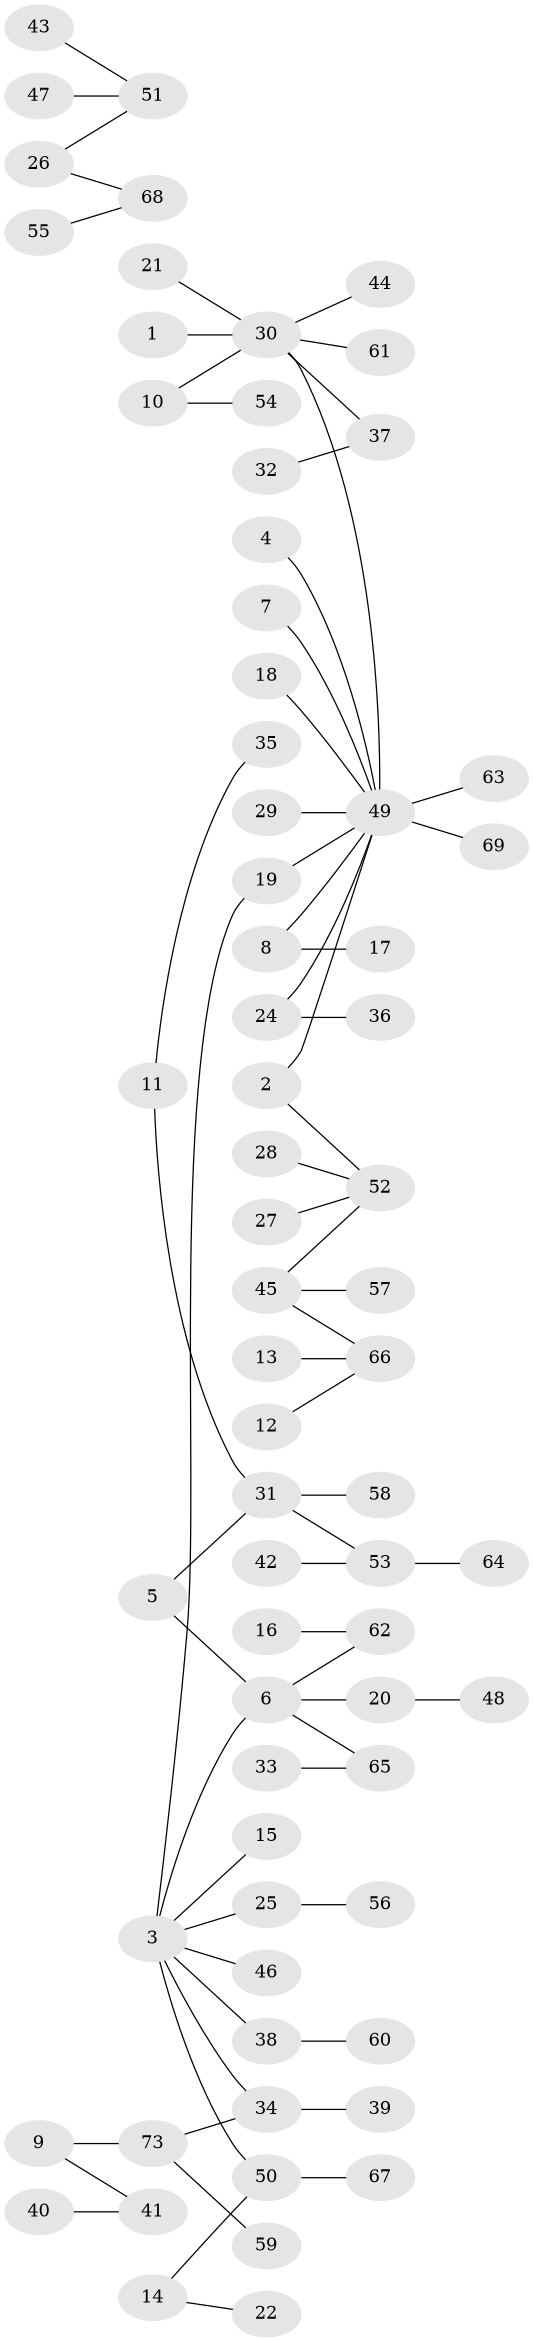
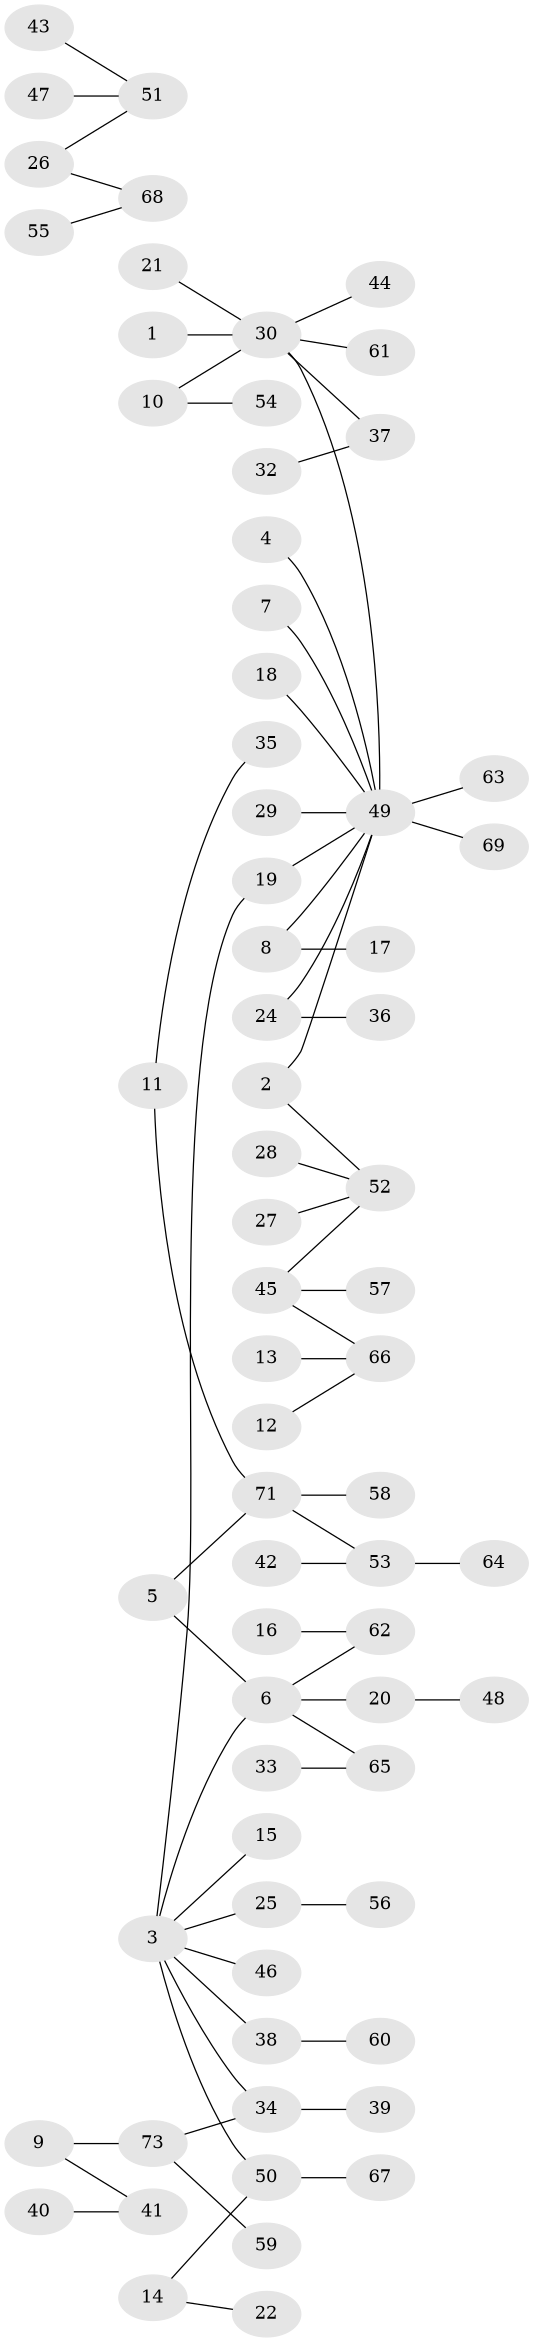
  graph {
    rankdir=LR
    node [color=gray90 style=filled]
    edge [weight=1.0]
    1
    30
    49
    37
    44
    61
    2
    52
    63
    69
    3
    6
    15
    19
    25
    34
    38
    46
    50
    20
    62
    65
    56
    39
    60
    67
    4
    5
-   31
+   31 [label=71]
    53
    58
    48
    7
    8
    17
    n36 [label=73]
    9
    41
    59
    10
    54
    11
    35
    12
    66
    13
    14
    22
    16
    18
    21
    24
    36
    26
    51
    68
    27
    28
    29
    64
    32
    33
    40
    42
    43
    45
    57
    47
    55
    1 -- 30
    30 -- 49
    30 -- 37
    30 -- 44
    30 -- 61
    49 -- 63
    49 -- 69
    2 -- 49
    2 -- 52
    3 -- 6
    3 -- 15
    3 -- 19
    3 -- 25
    3 -- 34
    3 -- 38
    3 -- 46
    3 -- 50
    6 -- 20
    6 -- 62
    6 -- 65
    19 -- 49
    25 -- 56
    34 -- 39
    38 -- 60
    50 -- 67
    20 -- 48
    4 -- 49
    5 -- 6
    5 -- 31
    31 -- 53
    31 -- 58
    53 -- 64
    7 -- 49
    8 -- 49
    8 -- 17
    n36 -- 34
    n36 -- 59
    9 -- n36
    9 -- 41
    10 -- 30
    10 -- 54
    11 -- 31
    11 -- 35
    12 -- 66
    13 -- 66
    14 -- 50
    14 -- 22
    16 -- 62
    18 -- 49
    21 -- 30
    24 -- 49
    24 -- 36
    26 -- 51
    26 -- 68
    27 -- 52
    28 -- 52
    29 -- 49
    32 -- 37
    33 -- 65
    40 -- 41
    42 -- 53
    43 -- 51
    45 -- 52
    45 -- 66
    45 -- 57
    47 -- 51
    55 -- 68
  }
